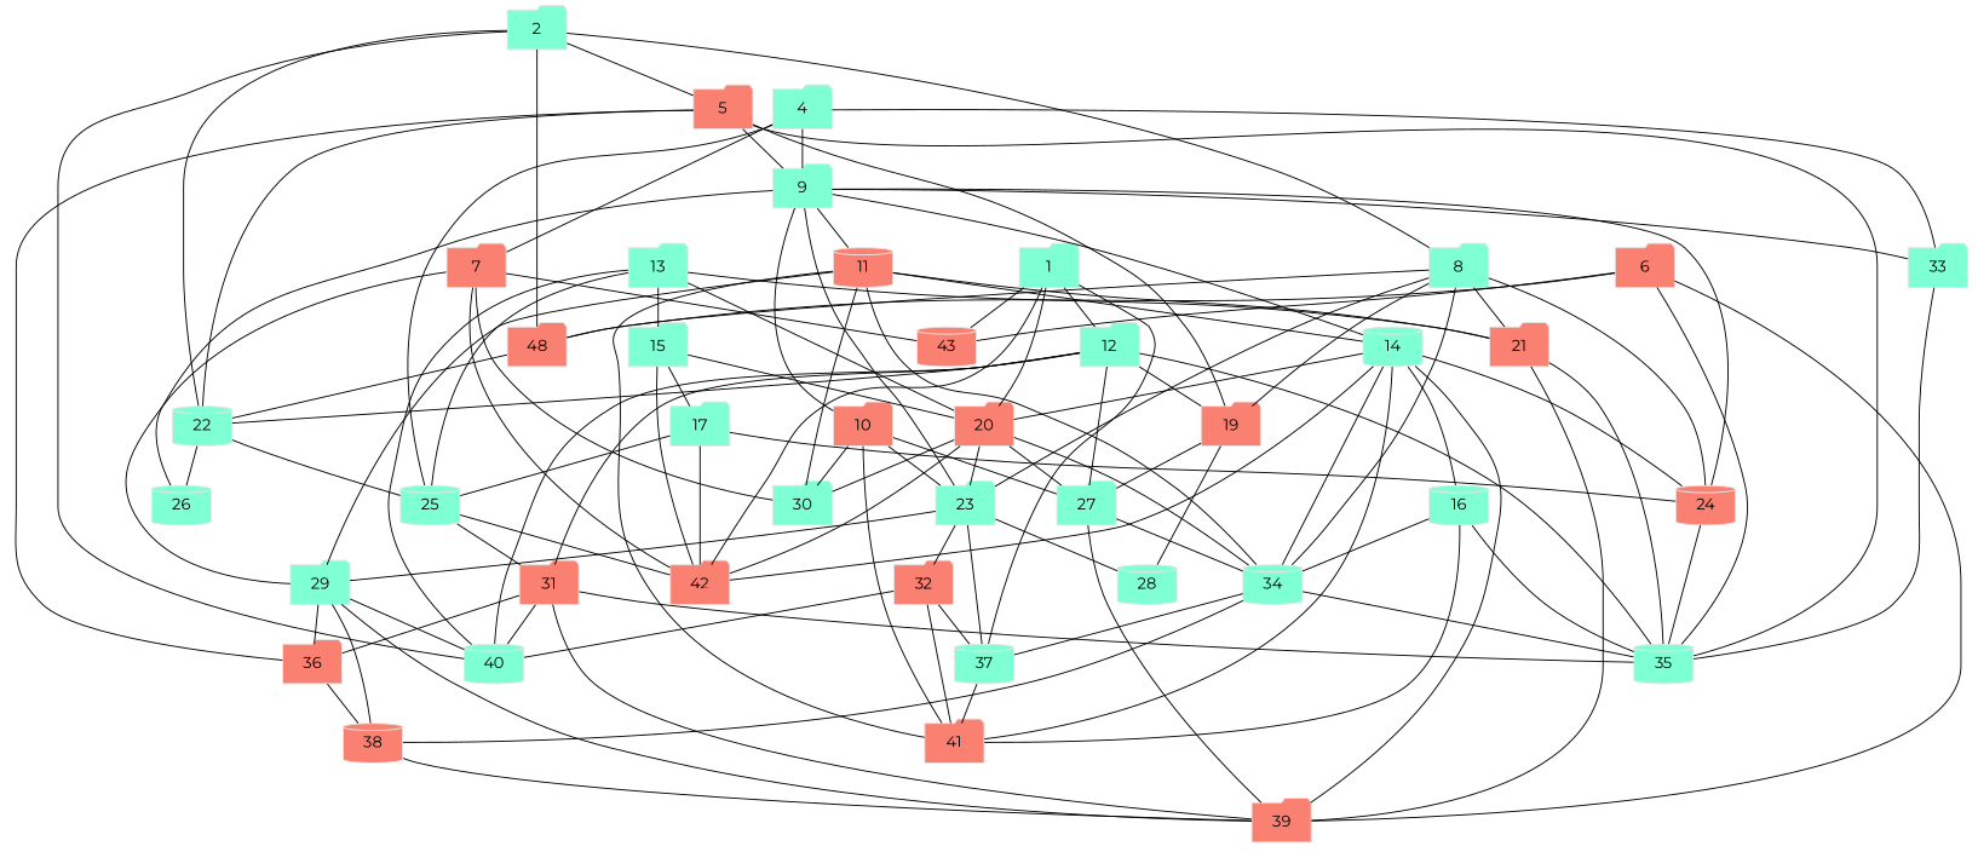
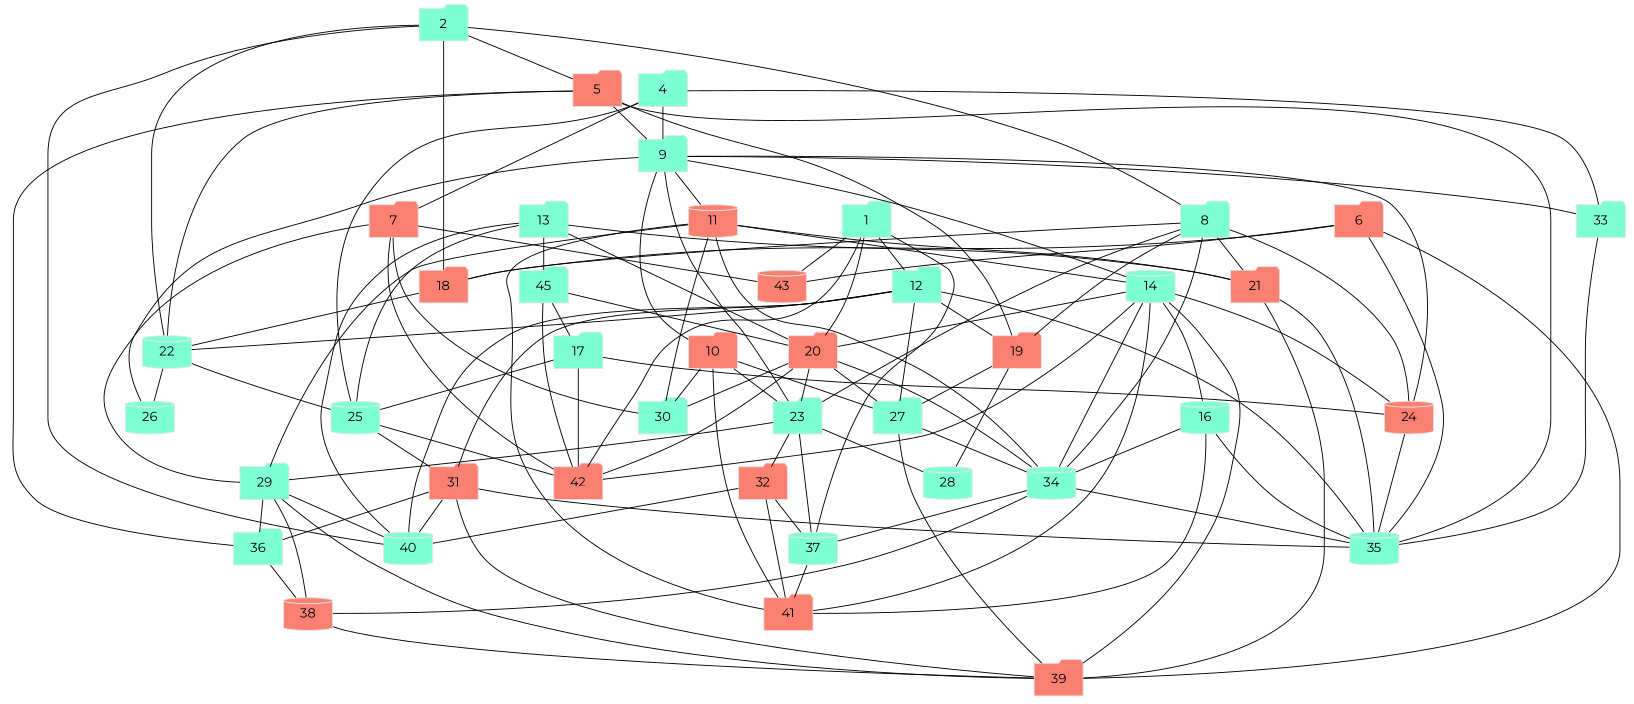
  graph {
    fontname=Montserrat
    node [color=gray90 fillcolor=aquamarine fontname=Montserrat shape=folder style=filled]
    edge [fontname=Montserrat weight=1.0]
    1
    12
    20 [fillcolor=salmon]
    37 [shape=cylinder]
    42 [fillcolor=salmon]
    43 [fillcolor=salmon shape=cylinder]
    22 [shape=cylinder]
    40 [shape=cylinder]
    19 [fillcolor=salmon]
    35 [shape=cylinder]
    27
    31 [fillcolor=salmon]
    30
    23
    34 [shape=cylinder]
    41 [fillcolor=salmon]
    5 [fillcolor=salmon]
    2
    8
-   18 [fillcolor=salmon label=48]
+   18 [fillcolor=salmon]
    9
-   36 [fillcolor=salmon]
+   36
    21 [fillcolor=salmon]
    24 [fillcolor=salmon shape=cylinder]
    25 [shape=cylinder]
    26 [shape=cylinder]
    33
    4
    7 [fillcolor=salmon]
    29
    10 [fillcolor=salmon]
    11 [fillcolor=salmon shape=cylinder]
    14 [shape=cylinder]
    28 [shape=cylinder]
    38 [fillcolor=salmon shape=cylinder]
    6 [fillcolor=salmon]
    39 [fillcolor=salmon]
    32 [fillcolor=salmon]
    16 [shape=cylinder]
    13
-   15
+   15 [label=45]
    17
    1 -- 12
    1 -- 20
    1 -- 37
    1 -- 42
    1 -- 43
    12 -- 22
    12 -- 40
    12 -- 19
    12 -- 35
    12 -- 27
    12 -- 31
    20 -- 42
    20 -- 27
    20 -- 30 [weight=2.0]
    20 -- 23
    20 -- 34
    37 -- 41
    22 -- 25
    22 -- 26
    19 -- 27
    19 -- 28
    27 -- 34
    27 -- 39
    31 -- 40
    31 -- 35
    31 -- 36
    31 -- 39
    23 -- 37
    23 -- 29
    23 -- 28 [weight=2.0]
    23 -- 32
    34 -- 37
    34 -- 35
    34 -- 38
    5 -- 22
    5 -- 19
    5 -- 35
    5 -- 9 [weight=2.0]
    5 -- 36
    2 -- 22
    2 -- 40
    2 -- 5
    2 -- 8
    2 -- 18
    8 -- 19
    8 -- 23
    8 -- 34
    8 -- 18
    8 -- 21
    8 -- 24
    18 -- 22
    9 -- 23
    9 -- 24
    9 -- 26
    9 -- 33
    9 -- 10
    9 -- 11
    9 -- 14
    36 -- 38
    21 -- 35
    21 -- 39
    24 -- 35
    25 -- 42
    25 -- 31
    33 -- 35
    4 -- 9
    4 -- 25
    4 -- 33
    4 -- 7
    7 -- 42
    7 -- 43
    7 -- 30
    7 -- 29
    29 -- 40
    29 -- 36
    29 -- 38
    29 -- 39
    10 -- 27
    10 -- 30
    10 -- 23 [weight=2.0]
    10 -- 41
    11 -- 30
    11 -- 34
    11 -- 41
    11 -- 21
    11 -- 29
    11 -- 14
    14 -- 20
    14 -- 42
    14 -- 34
    14 -- 41
    14 -- 24
    14 -- 39 [weight=2.0]
    14 -- 16
    38 -- 39
    6 -- 43
    6 -- 35
    6 -- 18
    6 -- 39
    32 -- 37
    32 -- 40
    32 -- 41
    16 -- 35
    16 -- 34
    16 -- 41
    13 -- 20
    13 -- 40
    13 -- 21
    13 -- 25
    13 -- 15
    15 -- 20
    15 -- 42
    15 -- 17
    17 -- 42
    17 -- 24
    17 -- 25 [weight=2.0]
  }
